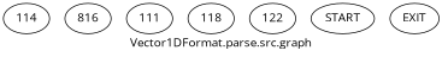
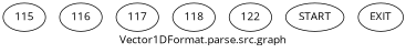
  digraph {
    label="Vector1DFormat.parse.src.graph"
    fontname="Open Sans"
    node [fontname="Open Sans"]
-   n1 [label=114]
-   n2 [label=816]
-   n3 [label=111]
+   n1 [label=115]
+   n2 [label=116]
+   n3 [label=117]
    n4 [label=118]
    n5 [label=122]
    n6 [label=START]
    n7 [label=EXIT]
  }
